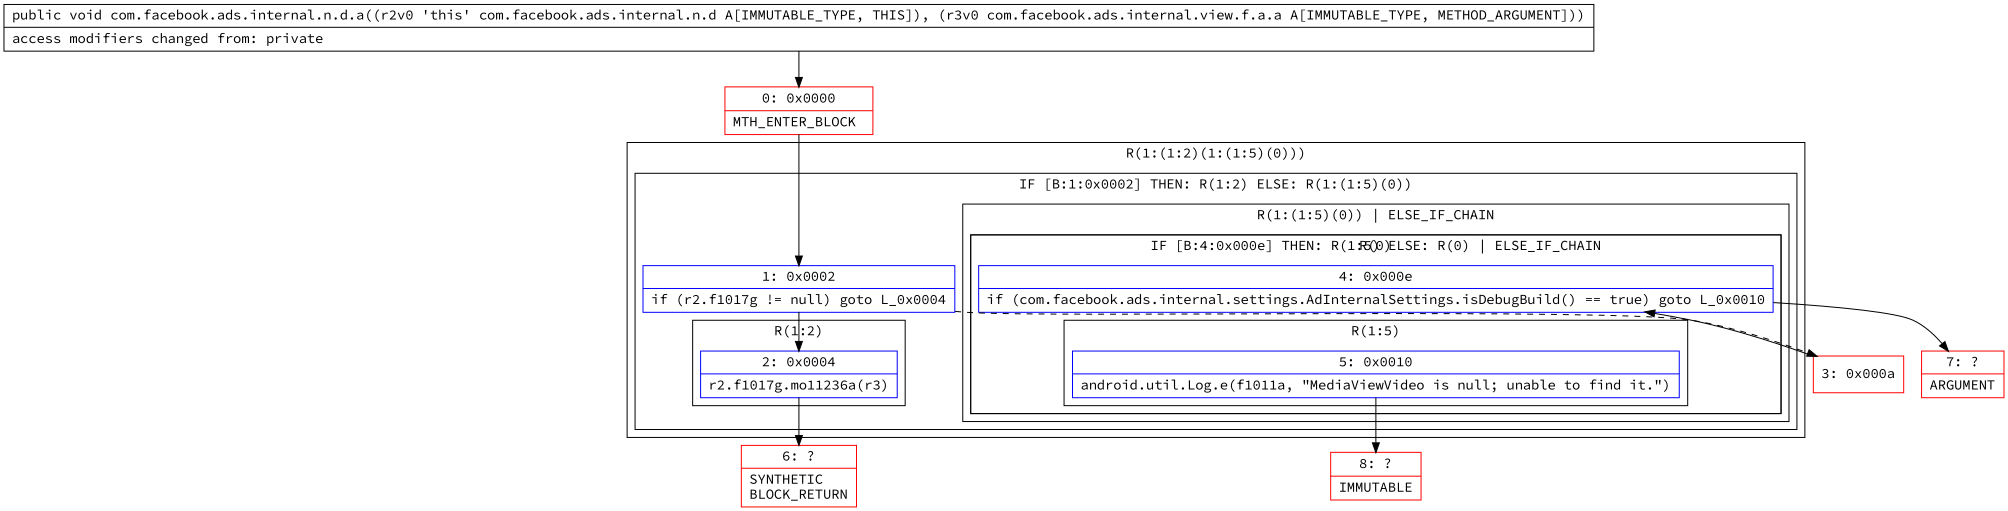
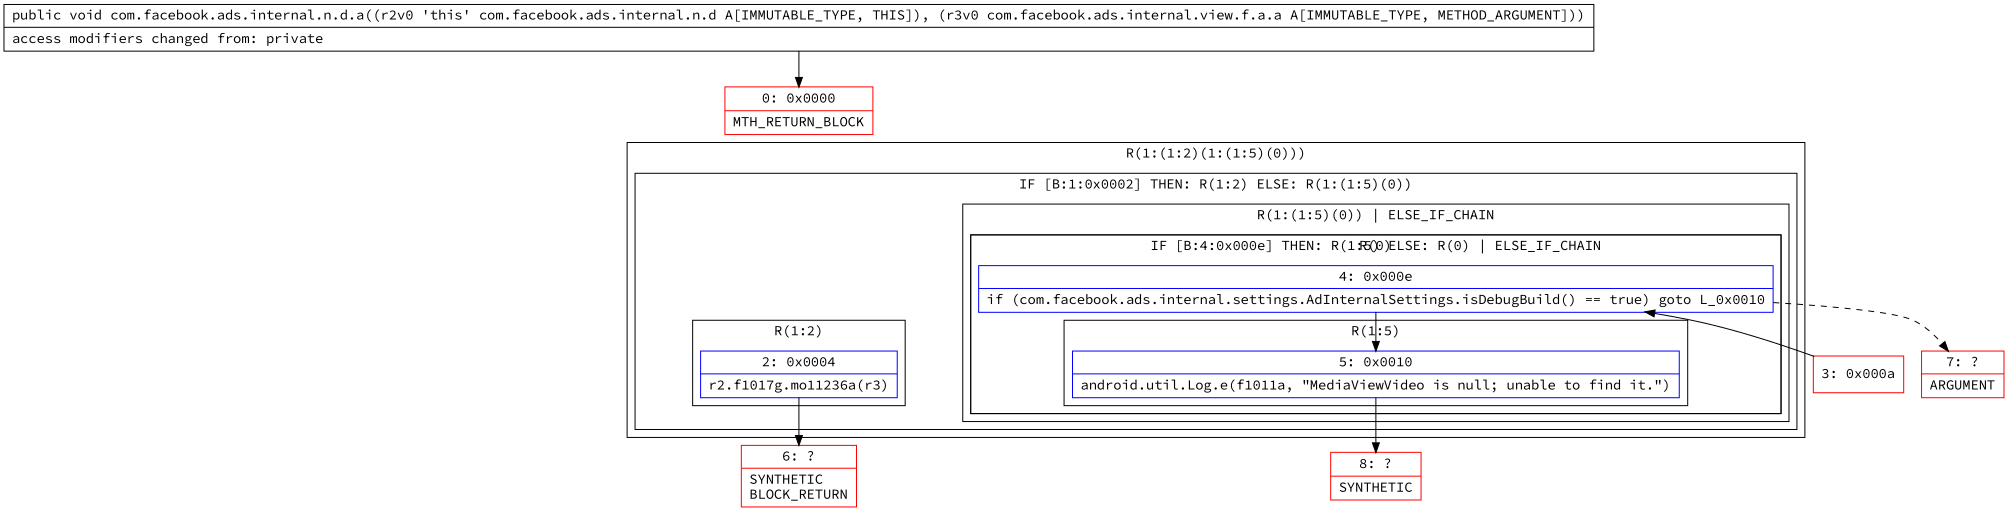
  digraph {
    fontname="Source Code Pro"
    node [color=red fontname="Source Code Pro" shape=record]
    edge [fontname="Source Code Pro"]
    n1 [color=blue label="{2\:\ 0x0004|r2.f1017g.mo11236a(r3)\l}"]
    n2 [color=blue label="{5\:\ 0x0010|android.util.Log.e(f1011a, \"MediaViewVideo is null; unable to find it.\")\l}"]
    n3 [color=blue label="{4\:\ 0x000e|if (com.facebook.ads.internal.settings.AdInternalSettings.isDebugBuild() == true) goto L_0x0010\l}"]
-   n4 [color=blue label="{1\:\ 0x0002|if (r2.f1017g != null) goto L_0x0004\l}"]
    n5 [label="{6\:\ ?|SYNTHETIC\lBLOCK_RETURN\l}"]
-   n6 [label="{8\:\ ?|IMMUTABLE\l}"]
+   n6 [label="{8\:\ ?|SYNTHETIC\l}"]
    n7 [label="{7\:\ ?|ARGUMENT\l}"]
    n8 [label="{3\:\ 0x000a}"]
-   n9 [label="{0\:\ 0x0000|MTH_ENTER_BLOCK\l}"]
+   n9 [label="{0\:\ 0x0000|MTH_RETURN_BLOCK\l}"]
    n10 [label="{public void com.facebook.ads.internal.n.d.a((r2v0 'this' com.facebook.ads.internal.n.d A[IMMUTABLE_TYPE, THIS]), (r3v0 com.facebook.ads.internal.view.f.a.a A[IMMUTABLE_TYPE, METHOD_ARGUMENT]))  | access modifiers changed from: private\l}" color=""]
    subgraph cluster_1 {
      label="R(1:(1:2)(1:(1:5)(0)))"
      subgraph cluster_2 {
        label="IF [B:1:0x0002] THEN: R(1:2) ELSE: R(1:(1:5)(0))"
-       n4
        subgraph cluster_3 {
          label="R(1:2)"
          n1
        }
        subgraph cluster_4 {
          label="R(1:(1:5)(0)) | ELSE_IF_CHAIN\l"
          subgraph cluster_5 {
            label="IF [B:4:0x000e] THEN: R(1:5) ELSE: R(0) | ELSE_IF_CHAIN\l"
            n3
            subgraph cluster_6 {
              label="R(1:5)"
              n2
            }
            subgraph cluster_7 {
              label="R(0)"
            }
          }
        }
      }
    }
    n1 -> n5
    n2 -> n6
-   n3 -> n7 [style=solid]
-   n4 -> n1
-   n4 -> n8 [style=dashed]
+   n3 -> n2
+   n3 -> n7 [style=dashed]
    n8 -> n3
-   n9 -> n4
    n10 -> n9
  }
